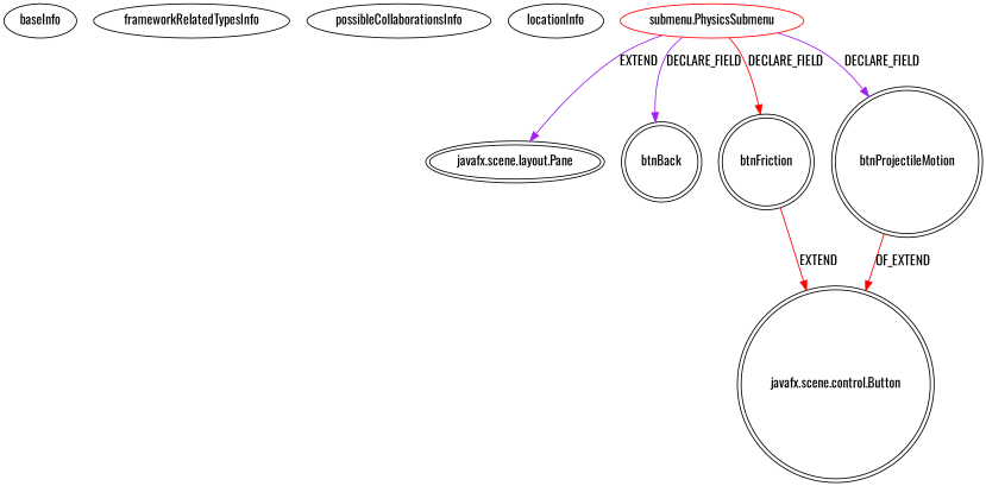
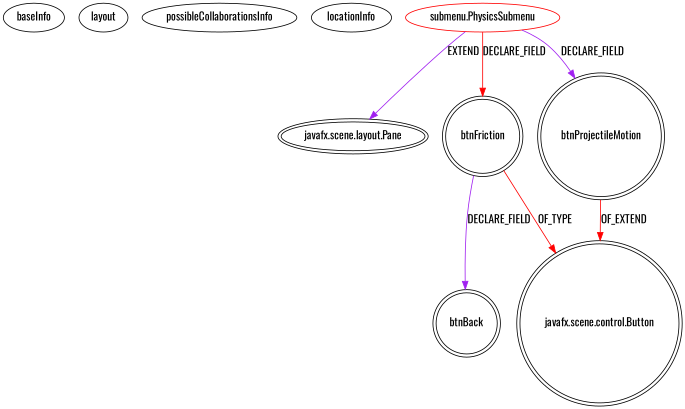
  digraph {
    fontname=Oswald
    node [fontname=Oswald isFrameworkType=true]
    edge [color=purple fontname=Oswald]
    baseInfo [category=extension_graph graphId=2288 isAnonymous=false possibleRelation=false isFrameworkType=""]
-   frameworkRelatedTypesInfo [0="javafx.scene.layout.Pane" isFrameworkType=""]
+   frameworkRelatedTypesInfo [0="javafx.scene.layout.Pane" label=layout isFrameworkType=""]
    possibleCollaborationsInfo [isFrameworkType=""]
    locationInfo [contextSignature=PhysicsSubmenu filePath="/cmd802-projectmain/projectmain-master/GroupProject/src/submenu/PhysicsSubmenu.java" graphId=2288 projectName="cmd802-projectmain" isFrameworkType=""]
    n5 [color=red isFrameworkType=false label="submenu.PhysicsSubmenu" vertexType=ROOT_CLIENT_CLASS_DECLARATION]
    n6 [label="javafx.scene.layout.Pane" peripheries=2 vertexType=FRAMEWORK_CLASS_TYPE]
    n7 [label=btnBack peripheries=2 shape=circle vertexType=FIELD_DECLARATION]
    n8 [label=btnFriction peripheries=2 shape=circle vertexType=FIELD_DECLARATION]
    n9 [label=btnProjectileMotion peripheries=2 shape=circle vertexType=FIELD_DECLARATION]
    n10 [label="javafx.scene.control.Button" peripheries=2 shape=circle vertexType=FRAMEWORK_CLASS_TYPE]
    n5 -> n6 [label=EXTEND]
-   n5 -> n7 [label=DECLARE_FIELD]
+   n8 -> n7 [label=DECLARE_FIELD]
    n5 -> n8 [color=red label=DECLARE_FIELD]
    n5 -> n9 [label=DECLARE_FIELD]
-   n8 -> n10 [color=red label=EXTEND]
+   n8 -> n10 [color=red label=OF_TYPE]
    n9 -> n10 [color=red label=OF_EXTEND]
  }
